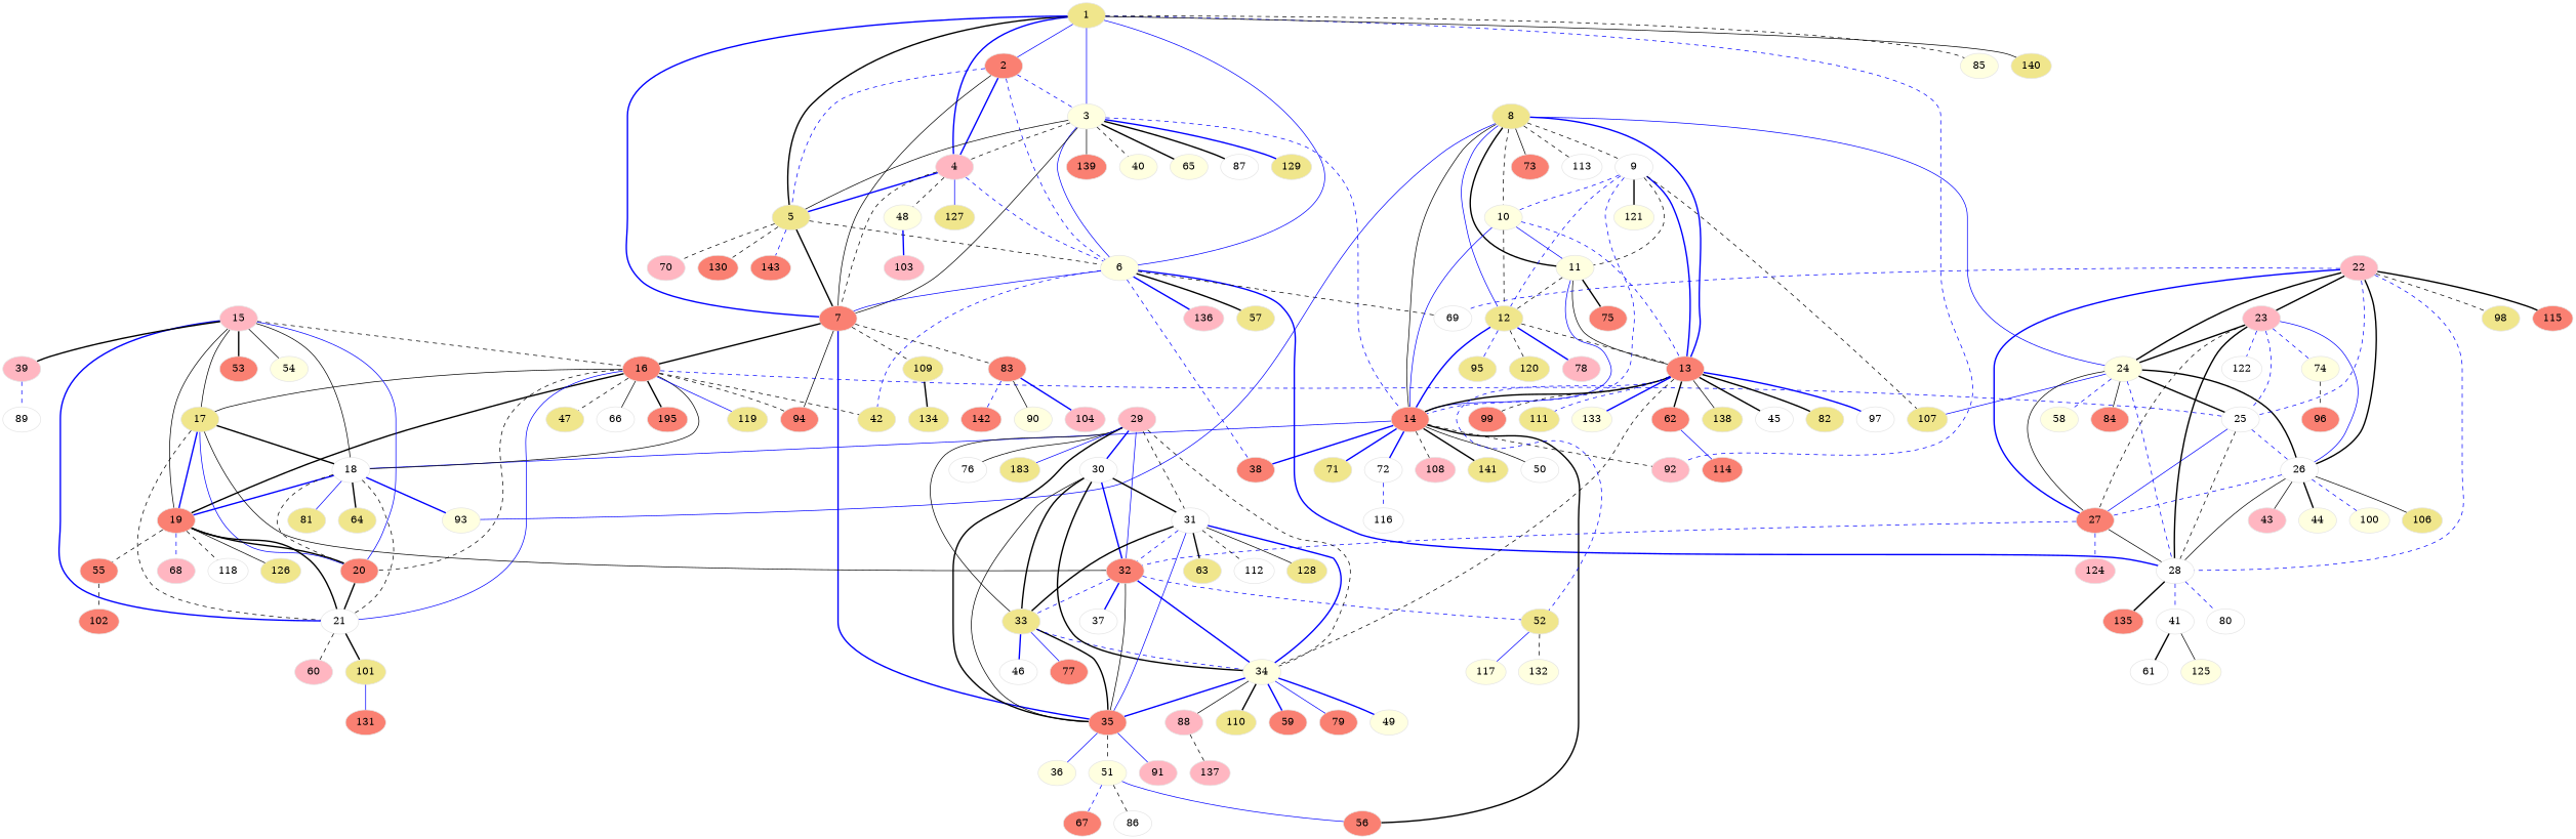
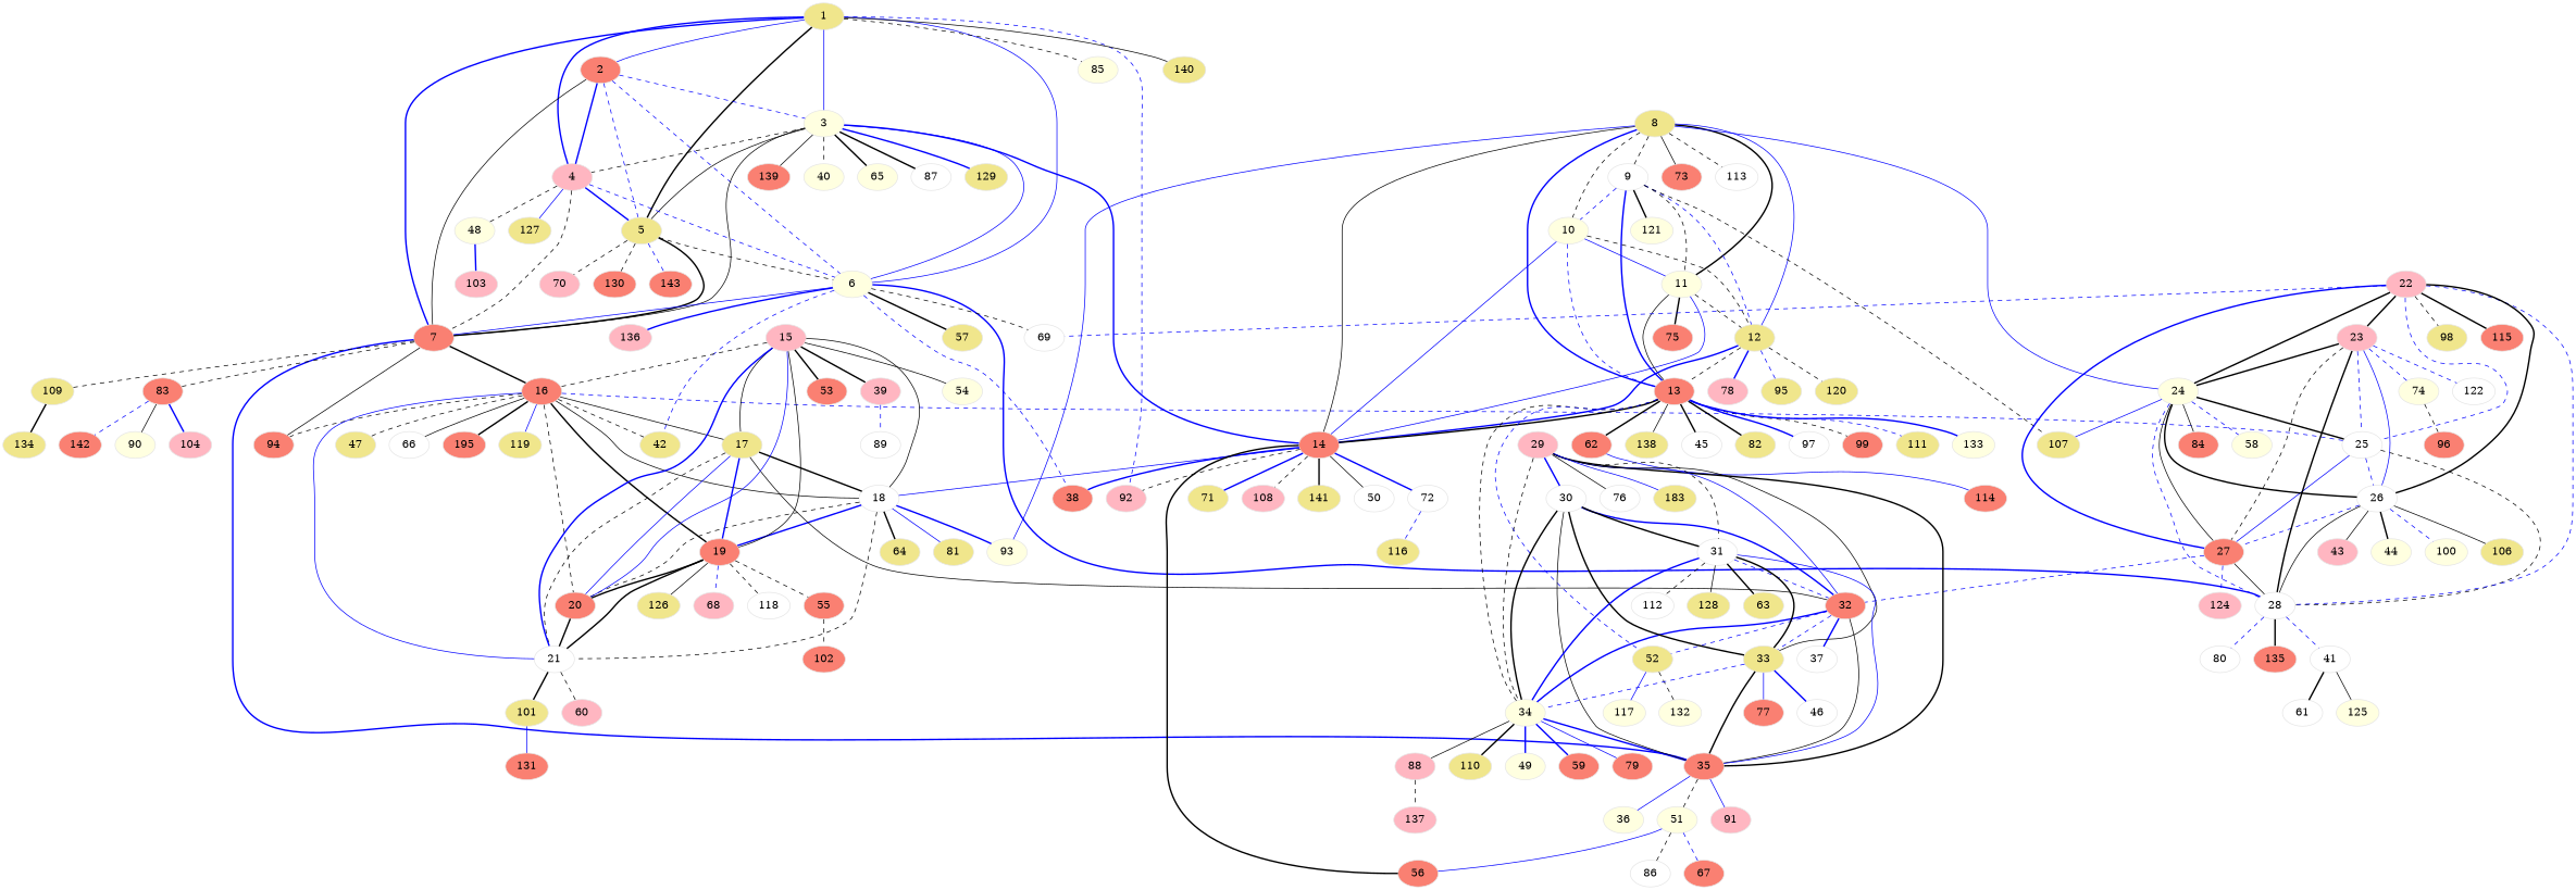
  graph {
    node [color=gray90 fillcolor=salmon style=filled]
    edge [color=black style=dashed]
    1 [fillcolor=khaki]
    2
    3 [fillcolor=lightyellow]
    4 [fillcolor=lightpink]
    5 [fillcolor=khaki]
    6 [fillcolor=lightyellow]
    7
    85 [fillcolor=lightyellow]
    92 [fillcolor=lightpink]
    140 [fillcolor=khaki]
    14
    40 [fillcolor=lightyellow]
    65 [fillcolor=lightyellow]
    87 [fillcolor=white]
    129 [fillcolor=khaki]
    139
    48 [fillcolor=lightyellow]
    127 [fillcolor=khaki]
    70 [fillcolor=lightpink]
    130
    143
    28 [fillcolor=white]
    38
    42 [fillcolor=khaki]
    57 [fillcolor=khaki]
    69 [fillcolor=white]
    136 [fillcolor=lightpink]
    16
    35
    83
    94
    109 [fillcolor=khaki]
    18 [fillcolor=white]
    50 [fillcolor=white]
    56
    71 [fillcolor=khaki]
    72 [fillcolor=white]
    108 [fillcolor=lightpink]
    141 [fillcolor=khaki]
    103 [fillcolor=lightpink]
    41 [fillcolor=white]
    80 [fillcolor=white]
    135
    17 [fillcolor=khaki]
    19
    20
    21 [fillcolor=white]
    25 [fillcolor=white]
    47 [fillcolor=khaki]
    66 [fillcolor=white]
    n51 [label=195]
    119 [fillcolor=khaki]
    36 [fillcolor=lightyellow]
    51 [fillcolor=lightyellow]
    91 [fillcolor=lightpink]
    90 [fillcolor=lightyellow]
    104 [fillcolor=lightpink]
    142
    134 [fillcolor=khaki]
    8 [fillcolor=khaki]
    9 [fillcolor=white]
    10 [fillcolor=lightyellow]
    11 [fillcolor=lightyellow]
    12 [fillcolor=khaki]
    13
    24 [fillcolor=lightyellow]
    73
    93 [fillcolor=lightyellow]
    113 [fillcolor=white]
    107 [fillcolor=khaki]
    121 [fillcolor=lightyellow]
    75
    78 [fillcolor=lightpink]
    95 [fillcolor=khaki]
    120 [fillcolor=khaki]
    34 [fillcolor=lightyellow]
    45 [fillcolor=white]
    52 [fillcolor=khaki]
    62
    82 [fillcolor=khaki]
    97 [fillcolor=white]
    99
    111 [fillcolor=khaki]
    133 [fillcolor=lightyellow]
    138 [fillcolor=khaki]
    26 [fillcolor=white]
    27
    58 [fillcolor=lightyellow]
    84
    49 [fillcolor=lightyellow]
    59
    79
    88 [fillcolor=lightpink]
    110 [fillcolor=khaki]
    117 [fillcolor=lightyellow]
    132 [fillcolor=lightyellow]
    114
    64 [fillcolor=khaki]
    81 [fillcolor=khaki]
-   116 [fillcolor=white]
+   116 [fillcolor=khaki]
    15 [fillcolor=lightpink]
    39 [fillcolor=lightpink]
    53
    54 [fillcolor=lightyellow]
    32
    55
    68 [fillcolor=lightpink]
    118 [fillcolor=white]
    126 [fillcolor=khaki]
    60 [fillcolor=lightpink]
    101 [fillcolor=khaki]
    89 [fillcolor=white]
    33 [fillcolor=khaki]
    37 [fillcolor=white]
    102
    131
    22 [fillcolor=lightpink]
    23 [fillcolor=lightpink]
    98 [fillcolor=khaki]
    115
    74 [fillcolor=lightyellow]
    122 [fillcolor=white]
    43 [fillcolor=lightpink]
    44 [fillcolor=lightyellow]
    100 [fillcolor=lightyellow]
    106 [fillcolor=khaki]
    124 [fillcolor=lightpink]
    96
    61 [fillcolor=white]
    125 [fillcolor=lightyellow]
    29 [fillcolor=lightpink]
    30 [fillcolor=white]
    31 [fillcolor=white]
    76 [fillcolor=white]
    n135 [fillcolor=khaki label=183]
    63 [fillcolor=khaki]
    112 [fillcolor=white]
    128 [fillcolor=khaki]
    46 [fillcolor=white]
    77
    137 [fillcolor=lightpink]
    67
    86 [fillcolor=white]
    1 -- 2 [color=blue style=solid]
    1 -- 3 [color=blue style=solid]
    1 -- 4 [color=blue style=bold]
    1 -- 5 [style=bold]
    1 -- 6 [color=blue style=solid]
    1 -- 7 [color=blue style=bold]
    1 -- 85
    1 -- 92 [color=blue]
    1 -- 140 [style=solid]
    2 -- 3 [color=blue]
    2 -- 4 [color=blue style=bold]
    2 -- 5 [color=blue]
    2 -- 6 [color=blue]
    2 -- 7 [style=solid]
    3 -- 4
    3 -- 5 [style=solid]
    3 -- 6 [color=blue style=solid]
    3 -- 7 [style=solid]
-   3 -- 14 [color=blue]
+   3 -- 14 [color=blue style=bold]
    3 -- 40
    3 -- 65 [style=bold]
    3 -- 87 [style=bold]
    3 -- 129 [color=blue style=bold]
    3 -- 139 [style=solid]
    4 -- 5 [color=blue style=bold]
    4 -- 6 [color=blue]
    4 -- 7
    4 -- 48
    4 -- 127 [color=blue style=solid]
    5 -- 6
    5 -- 7 [style=bold]
    5 -- 70
    5 -- 130
    5 -- 143 [color=blue]
    6 -- 7 [color=blue style=solid]
    6 -- 28 [color=blue style=bold]
    6 -- 38 [color=blue]
    6 -- 42 [color=blue]
    6 -- 57 [style=bold]
    6 -- 69
    6 -- 136 [color=blue style=bold]
    7 -- 16 [style=bold]
    7 -- 35 [color=blue style=bold]
    7 -- 83
    7 -- 94 [style=solid]
    7 -- 109
    14 -- 92
    14 -- 38 [color=blue style=bold]
    14 -- 18 [color=blue style=solid]
    14 -- 50 [style=solid]
    14 -- 56 [style=bold]
    14 -- 71 [color=blue style=bold]
    14 -- 72 [color=blue style=bold]
    14 -- 108
    14 -- 141 [style=bold]
    48 -- 103 [color=blue style=bold]
    28 -- 41 [color=blue]
    28 -- 80 [color=blue]
    28 -- 135 [style=bold]
    16 -- 42
    16 -- 94
    16 -- 18 [style=solid]
    16 -- 17 [style=solid]
    16 -- 19 [style=bold]
    16 -- 20
    16 -- 21 [color=blue style=solid]
    16 -- 25 [color=blue]
    16 -- 47
    16 -- 66 [style=solid]
    16 -- n51 [style=bold]
    16 -- 119 [color=blue style=solid]
    35 -- 36 [color=blue style=solid]
    35 -- 51
    35 -- 91 [color=blue style=solid]
    83 -- 90 [style=solid]
    83 -- 104 [color=blue style=bold]
    83 -- 142 [color=blue]
    109 -- 134 [style=bold]
    18 -- 19 [color=blue style=bold]
    18 -- 20
    18 -- 21
    18 -- 93 [color=blue style=bold]
    18 -- 64 [style=bold]
    18 -- 81 [color=blue style=solid]
    72 -- 116 [color=blue]
    41 -- 61 [style=bold]
    41 -- 125 [style=solid]
    17 -- 18 [style=bold]
    17 -- 19 [color=blue style=bold]
    17 -- 20 [color=blue style=solid]
    17 -- 21
    17 -- 32 [style=solid]
    19 -- 20 [style=bold]
    19 -- 21 [style=bold]
    19 -- 55
    19 -- 68 [color=blue]
    19 -- 118
    19 -- 126 [style=solid]
    20 -- 21 [style=bold]
    21 -- 60
    21 -- 101 [style=bold]
    25 -- 28
    25 -- 26 [color=blue]
    25 -- 27 [color=blue style=solid]
    51 -- 56 [color=blue style=solid]
    51 -- 67 [color=blue]
    51 -- 86
    8 -- 14 [style=solid]
    8 -- 9
    8 -- 10
    8 -- 11 [style=bold]
    8 -- 12 [color=blue style=solid]
    8 -- 13 [color=blue style=bold]
    8 -- 24 [color=blue style=solid]
    8 -- 73 [style=solid]
    8 -- 93 [color=blue style=solid]
    8 -- 113
-   9 -- 14 [color=blue]
    9 -- 10 [color=blue]
    9 -- 11
    9 -- 12 [color=blue]
    9 -- 13 [color=blue style=bold]
    9 -- 107
    9 -- 121 [style=bold]
    10 -- 14 [color=blue style=solid]
    10 -- 11 [color=blue style=solid]
    10 -- 12
    10 -- 13 [color=blue]
    11 -- 14 [color=blue style=solid]
    11 -- 12
    11 -- 13 [style=solid]
    11 -- 75 [style=bold]
    12 -- 14 [color=blue style=bold]
    12 -- 13
    12 -- 78 [color=blue style=bold]
    12 -- 95 [color=blue]
    12 -- 120
    13 -- 14 [style=bold]
    13 -- 34
    13 -- 45 [style=bold]
    13 -- 52 [color=blue]
    13 -- 62 [style=bold]
    13 -- 82 [style=bold]
    13 -- 97 [color=blue style=bold]
    13 -- 99
    13 -- 111 [color=blue]
    13 -- 133 [color=blue style=bold]
    13 -- 138 [style=solid]
    24 -- 28 [color=blue]
    24 -- 25 [style=bold]
    24 -- 107 [color=blue style=solid]
    24 -- 26 [style=bold]
    24 -- 27 [style=solid]
    24 -- 58 [color=blue]
    24 -- 84 [style=solid]
    34 -- 35 [color=blue style=bold]
    34 -- 49 [color=blue style=bold]
    34 -- 59 [color=blue style=bold]
    34 -- 79 [color=blue style=solid]
    34 -- 88 [style=solid]
    34 -- 110 [style=bold]
    52 -- 117 [color=blue style=solid]
    52 -- 132
    62 -- 114 [color=blue style=solid]
    26 -- 28 [style=solid]
    26 -- 27 [color=blue]
    26 -- 43 [style=solid]
    26 -- 44 [style=bold]
    26 -- 100 [color=blue]
    26 -- 106 [style=solid]
    27 -- 28 [style=solid]
    27 -- 32 [color=blue]
    27 -- 124 [color=blue]
    88 -- 137
    15 -- 16
    15 -- 18 [style=solid]
    15 -- 17 [style=solid]
    15 -- 19 [style=solid]
    15 -- 20 [color=blue style=solid]
    15 -- 21 [color=blue style=bold]
    15 -- 39 [style=bold]
    15 -- 53 [style=bold]
    15 -- 54 [style=solid]
    39 -- 89 [color=blue]
    32 -- 35 [style=solid]
    32 -- 34 [color=blue style=bold]
    32 -- 52 [color=blue]
    32 -- 33 [color=blue]
    32 -- 37 [color=blue style=bold]
    55 -- 102
    101 -- 131 [color=blue style=solid]
    33 -- 35 [style=bold]
    33 -- 34 [color=blue]
    33 -- 46 [color=blue style=bold]
    33 -- 77 [color=blue style=solid]
    22 -- 28 [color=blue]
    22 -- 69 [color=blue]
    22 -- 25 [color=blue]
    22 -- 24 [style=bold]
    22 -- 26 [style=bold]
    22 -- 27 [color=blue style=bold]
    22 -- 23 [style=bold]
    22 -- 98
    22 -- 115 [style=bold]
    23 -- 28 [style=bold]
    23 -- 25 [color=blue]
    23 -- 24 [style=bold]
    23 -- 26 [color=blue style=solid]
    23 -- 27
    23 -- 74 [color=blue]
    23 -- 122 [color=blue]
    74 -- 96
    29 -- 35 [style=bold]
    29 -- 34
    29 -- 32 [color=blue style=solid]
    29 -- 33 [style=solid]
    29 -- 30 [color=blue style=bold]
    29 -- 31
    29 -- 76 [style=solid]
    29 -- n135 [color=blue style=solid]
    30 -- 35 [style=solid]
    30 -- 34 [style=bold]
    30 -- 32 [color=blue style=bold]
    30 -- 33 [style=bold]
    30 -- 31 [style=bold]
    31 -- 35 [color=blue style=solid]
    31 -- 34 [color=blue style=bold]
    31 -- 32 [color=blue]
    31 -- 33 [style=bold]
    31 -- 63 [style=bold]
    31 -- 112
    31 -- 128 [style=solid]
  }
